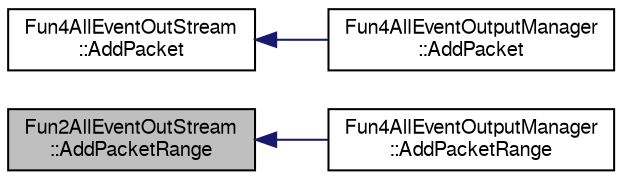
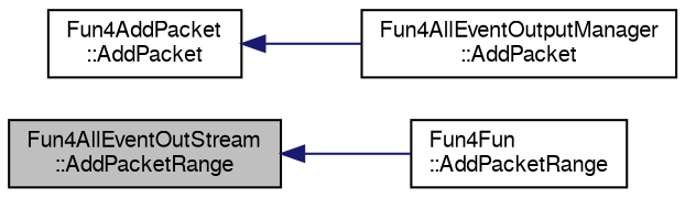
  digraph {
    rankdir=LR
    node [color=black fontname=FreeSans fontsize=10 shape=record]
    edge [color=midnightblue dir=back fontname=FreeSans fontsize=10 labelfontname=FreeSans labelfontsize=10 style=solid]
-   n1 [fillcolor=grey75 fontcolor=black height=0.2 label="Fun2AllEventOutStream\l::AddPacketRange" style=filled width=0.4]
-   n2 [height=0.2 label="Fun4AllEventOutputManager\l::AddPacketRange" width=0.4]
-   n3 [height=0.2 label="Fun4AllEventOutStream\l::AddPacket" width=0.4]
+   n1 [fillcolor=grey75 fontcolor=black height=0.2 label="Fun4AllEventOutStream\l::AddPacketRange" style=filled width=0.4]
+   n2 [height=0.2 label="Fun4Fun\l::AddPacketRange" width=0.4]
+   n3 [height=0.2 label="Fun4AddPacket\l::AddPacket" width=0.4]
    n4 [height=0.2 label="Fun4AllEventOutputManager\l::AddPacket" width=0.4]
    n1 -> n2
    n3 -> n4
  }
